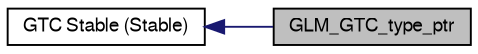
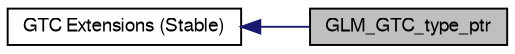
  digraph {
    rankdir=LR
    node [color=black fontname=FreeSans fontsize=10 shape=record]
-   n1 [height=0.2 label="GTC Stable (Stable)" width=0.4]
+   n1 [height=0.2 label="GTC Extensions (Stable)" width=0.4]
    n2 [fillcolor=grey75 fontcolor=black height=0.2 label=GLM_GTC_type_ptr style=filled width=0.4]
    n1 -> n2 [color=midnightblue dir=back fontname=FreeSans fontsize=8 labelfontname=FreeSans labelfontsize=8 shape=plaintext style=solid]
  }
